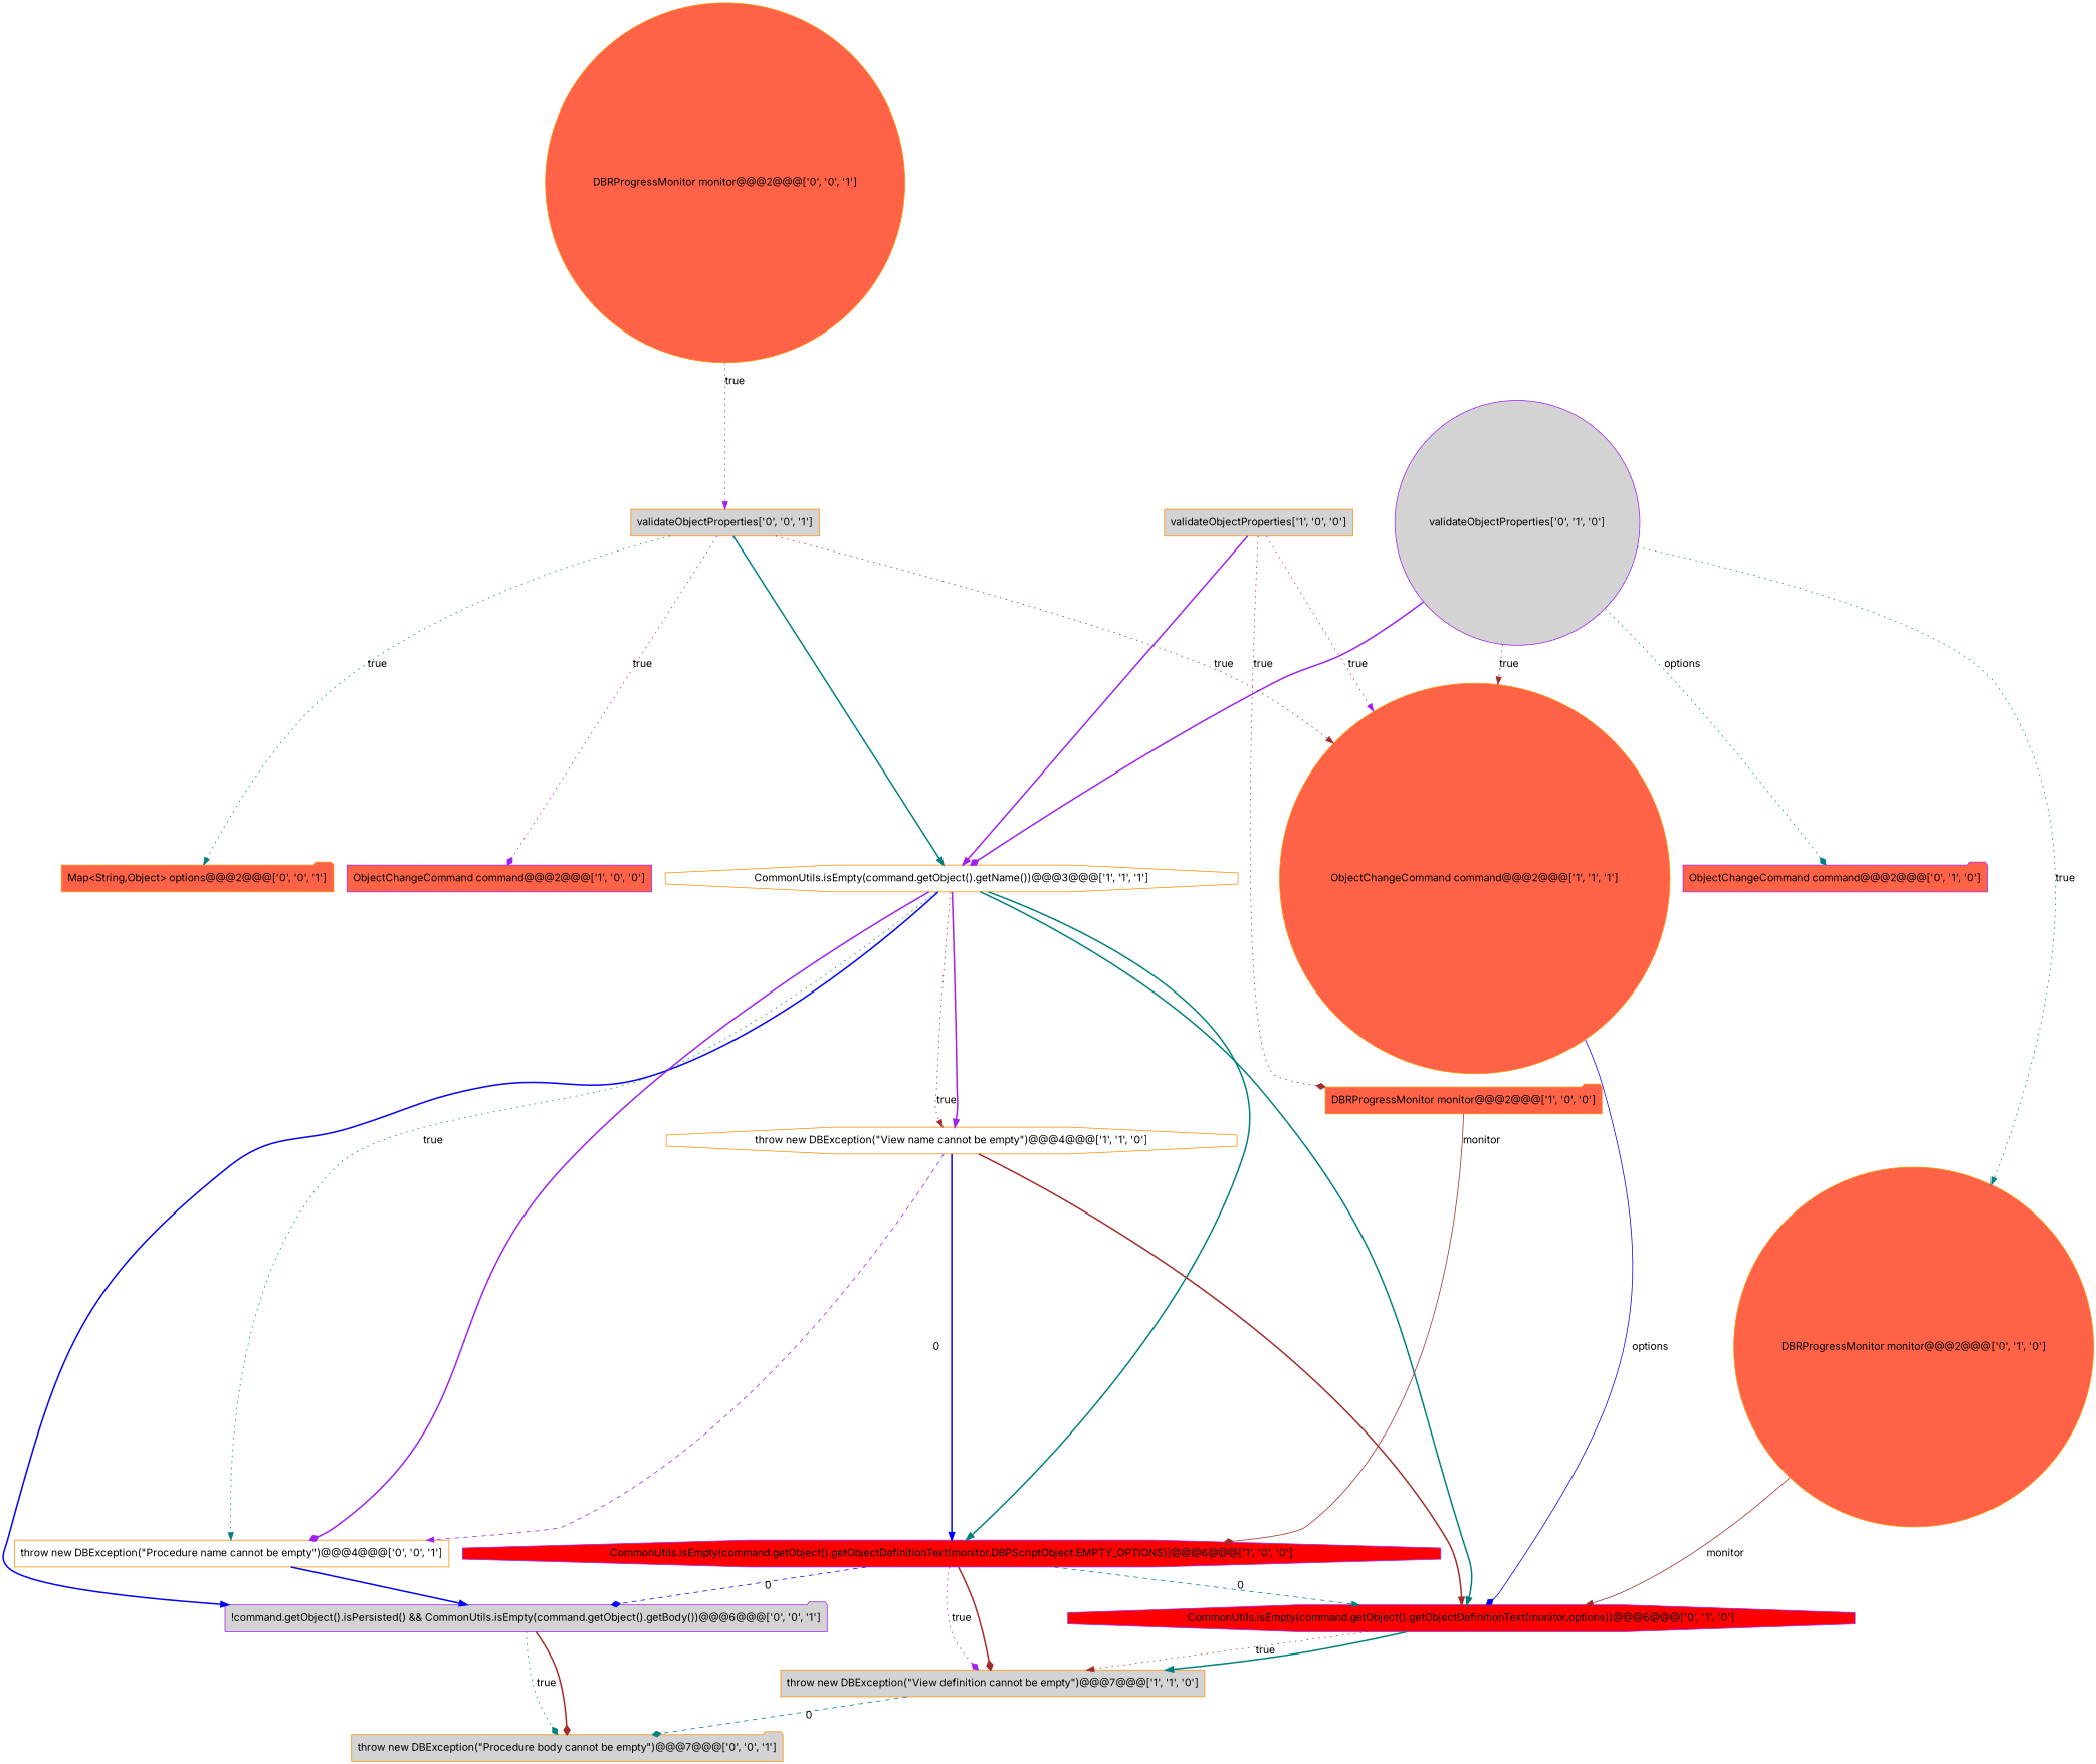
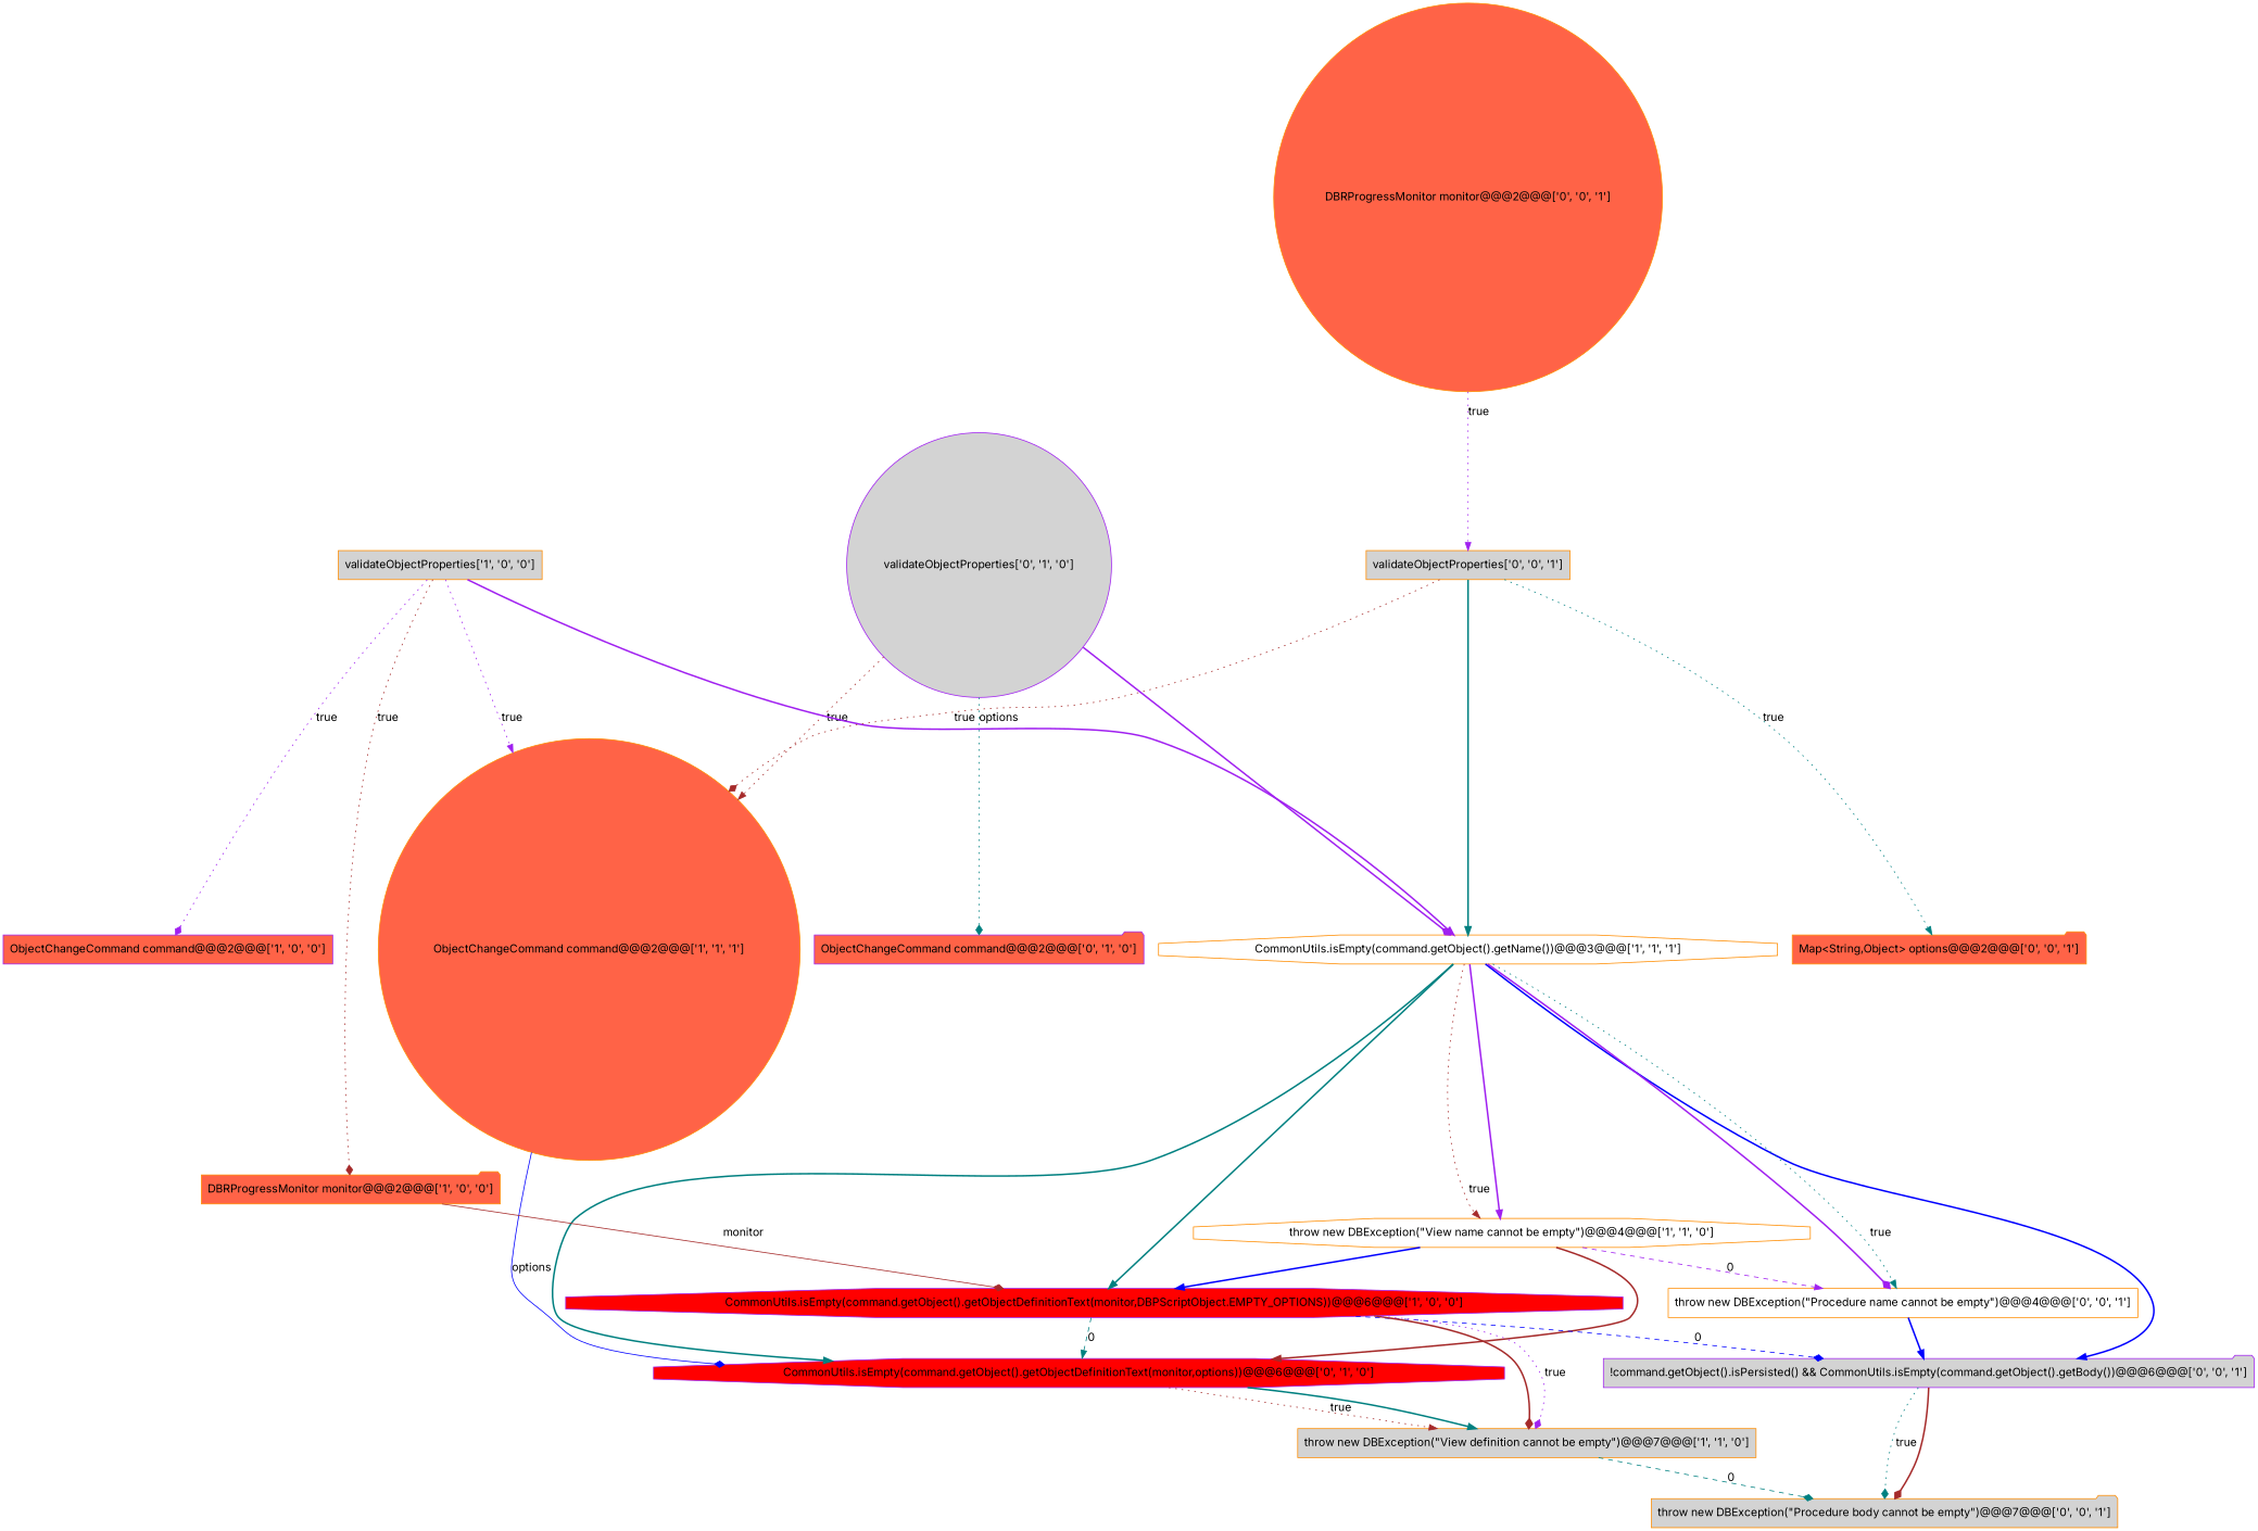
  digraph {
    fontname=Inter
    node [color=darkorange fillcolor=tomato fontname=Inter shape=box style=filled]
    edge [arrowhead=normal color=teal fontname=Inter style=dotted]
    n1 [color=purple label="ObjectChangeCommand command@@@2@@@['1', '0', '0']"]
    n2 [color=purple fillcolor=lightgray label="validateObjectProperties['0', '1', '0']" shape=circle]
    n3 [color=purple label="ObjectChangeCommand command@@@2@@@['0', '1', '0']" shape=folder]
-   n4 [label="DBRProgressMonitor monitor@@@2@@@['0', '1', '0']" shape=circle]
    n5 [label="ObjectChangeCommand command@@@2@@@['1', '1', '1']" shape=circle]
    n6 [fillcolor=white label="CommonUtils.isEmpty(command.getObject().getName())@@@3@@@['1', '1', '1']" shape=octagon]
    n7 [color=purple fillcolor=red label="CommonUtils.isEmpty(command.getObject().getObjectDefinitionText(monitor,options))@@@6@@@['0', '1', '0']" shape=octagon]
    n8 [color=purple fillcolor=lightgray label="!command.getObject().isPersisted() && CommonUtils.isEmpty(command.getObject().getBody())@@@6@@@['0', '0', '1']" shape=folder]
    n9 [fillcolor=white label="throw new DBException(\"View name cannot be empty\")@@@4@@@['1', '1', '0']" shape=octagon]
    n10 [color=purple fillcolor=red label="CommonUtils.isEmpty(command.getObject().getObjectDefinitionText(monitor,DBPScriptObject.EMPTY_OPTIONS))@@@6@@@['1', '0', '0']" shape=octagon]
    n11 [fillcolor=white label="throw new DBException(\"Procedure name cannot be empty\")@@@4@@@['0', '0', '1']"]
    n12 [fillcolor=lightgray label="throw new DBException(\"Procedure body cannot be empty\")@@@7@@@['0', '0', '1']" shape=folder]
    n13 [fillcolor=lightgray label="throw new DBException(\"View definition cannot be empty\")@@@7@@@['1', '1', '0']"]
    n14 [label="Map<String,Object> options@@@2@@@['0', '0', '1']" shape=folder]
    n15 [fillcolor=lightgray label="validateObjectProperties['1', '0', '0']"]
    n16 [label="DBRProgressMonitor monitor@@@2@@@['1', '0', '0']" shape=folder]
    n17 [fillcolor=lightgray label="validateObjectProperties['0', '0', '1']"]
    n18 [label="DBRProgressMonitor monitor@@@2@@@['0', '0', '1']" shape=circle]
    n2 -> n3 [arrowhead=diamond label=options]
-   n2 -> n4 [label=true]
    n2 -> n5 [color=brown label=true]
    n2 -> n6 [arrowhead=diamond color=purple style=bold]
-   n4 -> n7 [color=brown label=monitor style=solid]
    n5 -> n7 [arrowhead=diamond color=blue label=options style=solid]
    n6 -> n7 [style=bold]
    n6 -> n8 [color=blue style=bold]
    n6 -> n9 [color=brown label=true]
    n6 -> n9 [color=purple style=bold]
    n6 -> n10 [style=bold]
    n6 -> n11 [arrowhead=diamond color=purple style=bold]
    n6 -> n11 [label=true]
    n7 -> n13 [color=brown label=true]
    n7 -> n13 [style=bold]
    n8 -> n12 [arrowhead=diamond label=true]
    n8 -> n12 [arrowhead=diamond color=brown style=bold]
    n9 -> n7 [color=brown style=bold]
    n9 -> n10 [color=blue style=bold]
    n9 -> n11 [color=purple label=0 style=dashed]
    n10 -> n7 [label=0 style=dashed]
    n10 -> n8 [arrowhead=diamond color=blue label=0 style=dashed]
    n10 -> n13 [arrowhead=diamond color=brown style=bold]
    n10 -> n13 [arrowhead=diamond color=purple label=true]
    n11 -> n8 [color=blue style=bold]
    n13 -> n12 [arrowhead=diamond label=0 style=dashed]
-   n17 -> n1 [arrowhead=diamond color=purple label=true]
+   n15 -> n1 [arrowhead=diamond color=purple label=true]
    n15 -> n5 [color=purple label=true]
    n15 -> n6 [color=purple style=bold]
    n15 -> n16 [arrowhead=diamond color=brown label=true]
    n16 -> n10 [arrowhead=diamond color=brown label=monitor style=solid]
-   n17 -> n5 [color=brown label=true]
+   n17 -> n5 [arrowhead=diamond color=brown label=true]
    n17 -> n6 [style=bold]
    n17 -> n14 [label=true]
    n18 -> n17 [color=purple label=true]
  }
